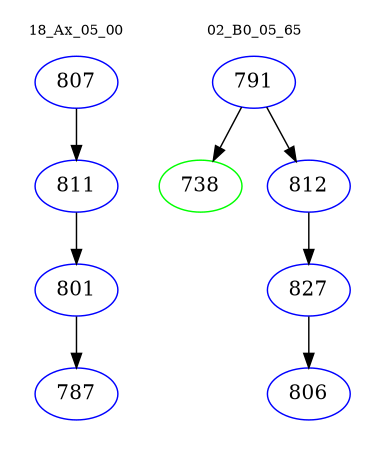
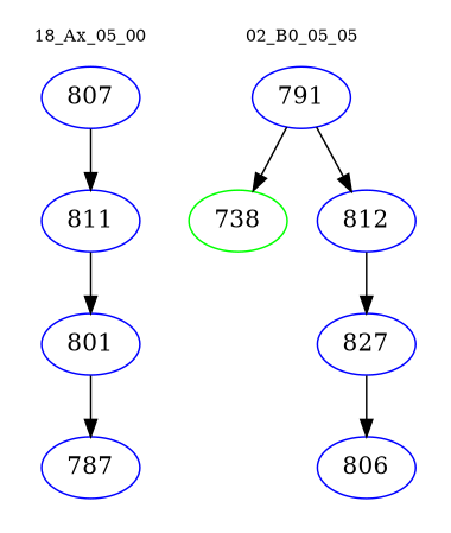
  digraph {
    node [color=blue]
    edge [color=black]
    n1 [label=807]
    n2 [label=811]
    n3 [label=801]
    n4 [label=787]
    n5 [label=791]
    n6 [color=green label=738]
    n7 [label=812]
    n8 [label=827]
    n9 [label=806]
    subgraph cluster_1 {
      color=white
      fontsize=10
      label="18_Ax_05_00"
      n1
      n2
      n3
      n4
    }
    subgraph cluster_2 {
      color=white
      fontsize=10
-     label="02_B0_05_65"
+     label="02_B0_05_05"
      n5
      n6
      n7
      n8
      n9
    }
    n1 -> n2
    n2 -> n3
    n3 -> n4
    n5 -> n6
    n5 -> n7
    n7 -> n8
    n8 -> n9
  }
